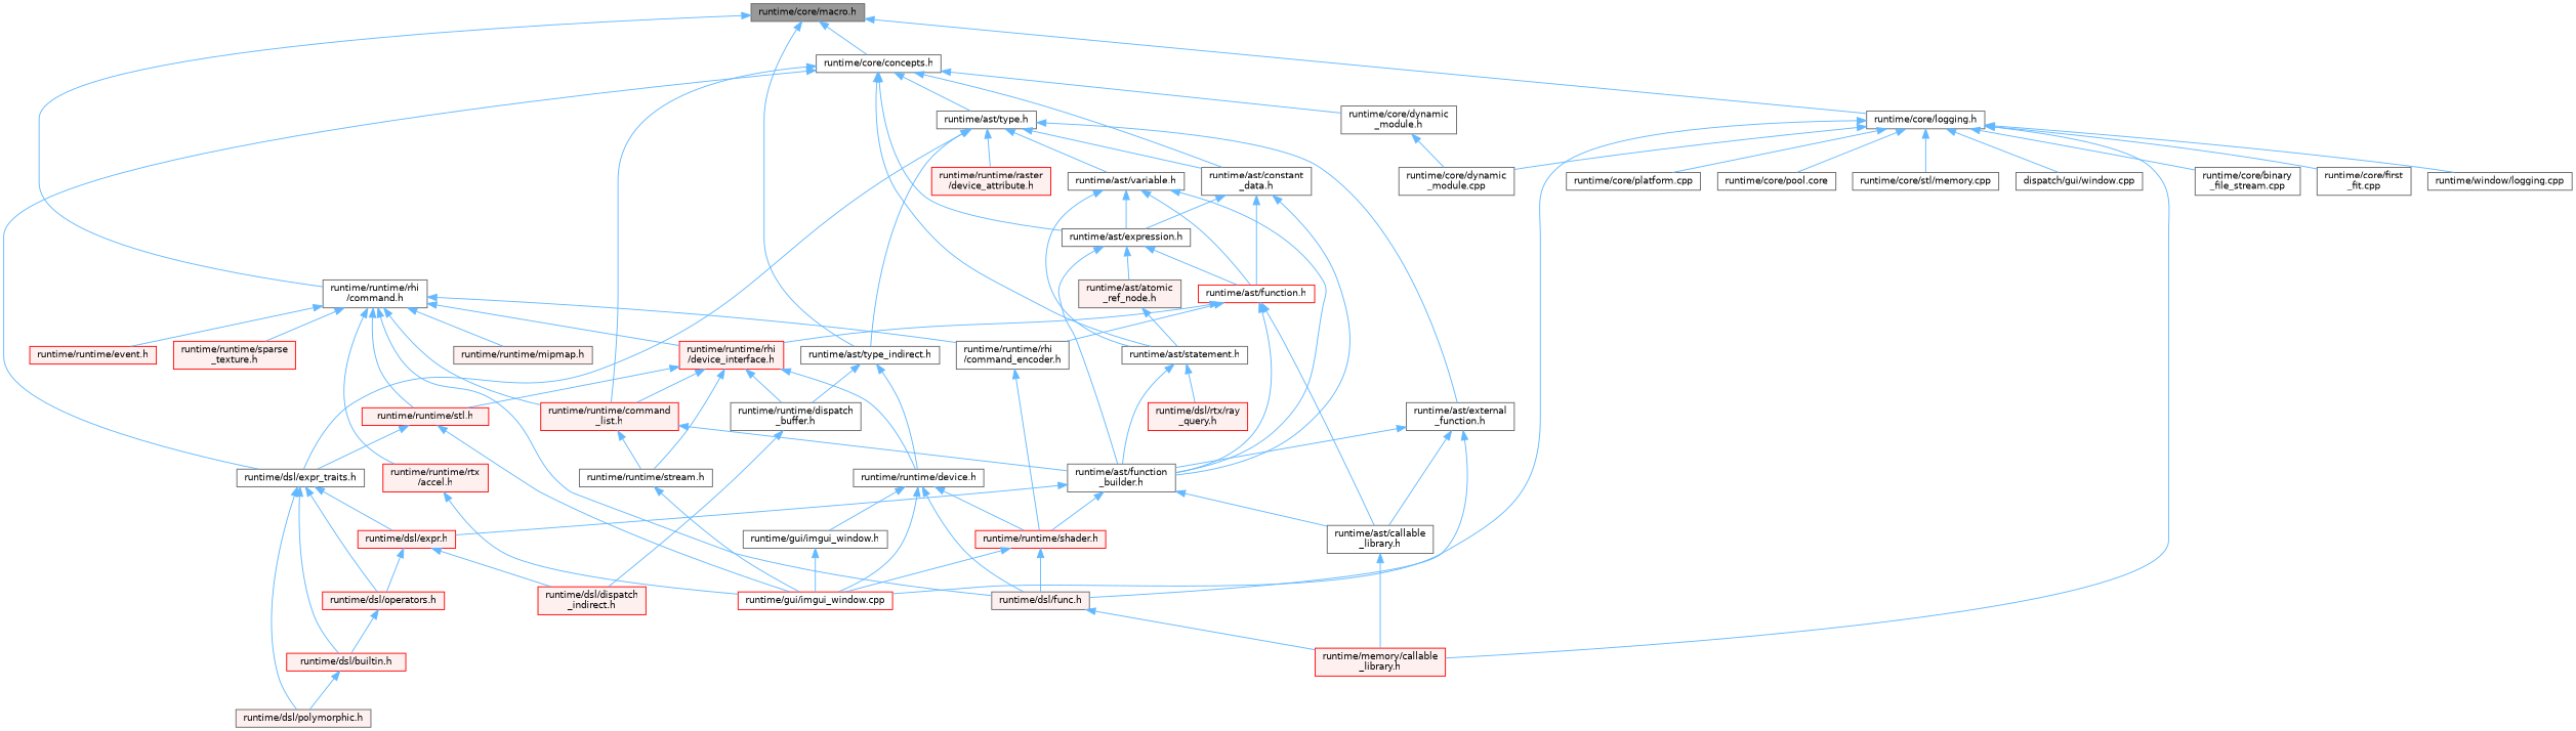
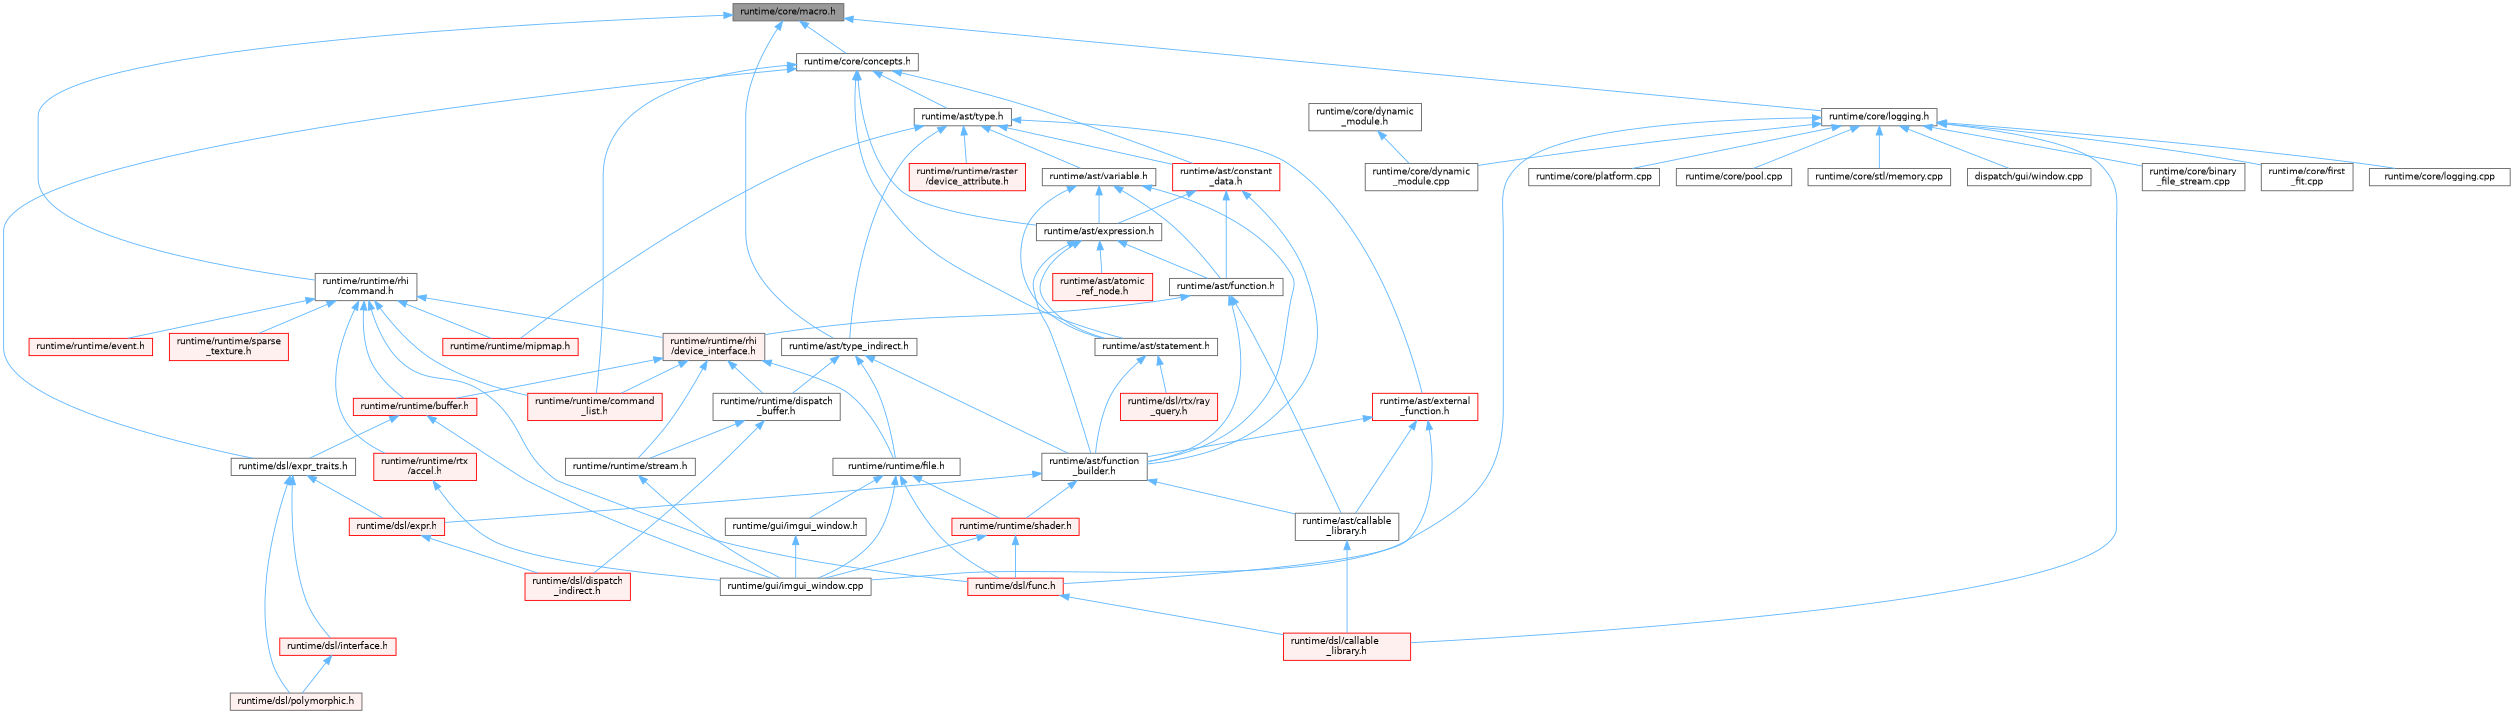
  digraph {
    node [color=grey40 fillcolor=white fontname=Helvetica fontsize=10 shape=box style=filled]
    edge [color=steelblue1 dir=back fontname=Helvetica fontsize=10 labelfontname=Helvetica labelfontsize=10 style=solid]
    n1 [color=gray40 fillcolor=grey60 fontcolor=black height=0.2 label="runtime/core/macro.h" width=0.4]
    n2 [height=0.2 label="runtime/ast/type_indirect.h" width=0.4]
    n3 [height=0.2 label="runtime/core/concepts.h" width=0.4]
    n4 [height=0.2 label="runtime/core/logging.h" width=0.4]
    n5 [height=0.2 label="runtime/runtime/rhi\l/command.h" width=0.4]
    n6 [height=0.2 label="runtime/ast/function\l_builder.h" width=0.4]
-   n7 [height=0.2 label="runtime/runtime/device.h" width=0.4]
+   n7 [height=0.2 label="runtime/runtime/file.h" width=0.4]
    n8 [height=0.2 label="runtime/runtime/dispatch\l_buffer.h" width=0.4]
-   n9 [height=0.2 label="runtime/ast/constant\l_data.h" width=0.4]
+   n9 [color=red height=0.2 label="runtime/ast/constant\l_data.h" width=0.4]
    n10 [height=0.2 label="runtime/ast/expression.h" width=0.4]
    n11 [height=0.2 label="runtime/dsl/expr_traits.h" width=0.4]
    n12 [height=0.2 label="runtime/ast/statement.h" width=0.4]
    n13 [height=0.2 label="runtime/ast/type.h" width=0.4]
    n14 [height=0.2 label="runtime/core/dynamic\l_module.h" width=0.4]
    n15 [color=red fillcolor="#FFF0F0" height=0.2 label="runtime/runtime/command\l_list.h" width=0.4]
-   n16 [color=red fillcolor="#FFF0F0" height=0.2 label="runtime/memory/callable\l_library.h" width=0.4]
-   n17 [color=red height=0.2 label="runtime/gui/imgui_window.cpp" width=0.4]
+   n16 [color=red fillcolor="#FFF0F0" height=0.2 label="runtime/dsl/callable\l_library.h" width=0.4]
+   n17 [height=0.2 label="runtime/gui/imgui_window.cpp" width=0.4]
    n18 [height=0.2 label="runtime/core/dynamic\l_module.cpp" width=0.4]
    n19 [height=0.2 label="runtime/core/binary\l_file_stream.cpp" width=0.4]
    n20 [height=0.2 label="runtime/core/first\l_fit.cpp" width=0.4]
-   n21 [height=0.2 label="runtime/window/logging.cpp" width=0.4]
+   n21 [height=0.2 label="runtime/core/logging.cpp" width=0.4]
    n22 [height=0.2 label="runtime/core/platform.cpp" width=0.4]
-   n23 [height=0.2 label="runtime/core/pool.core" width=0.4]
+   n23 [height=0.2 label="runtime/core/pool.cpp" width=0.4]
    n24 [height=0.2 label="runtime/core/stl/memory.cpp" width=0.4]
    n25 [height=0.2 label="dispatch/gui/window.cpp" width=0.4]
-   n26 [fillcolor="#FFF0F0" height=0.2 label="runtime/dsl/func.h" width=0.4]
-   n27 [height=0.2 label="runtime/runtime/rhi\l/command_encoder.h" width=0.4]
-   n28 [color=red fillcolor="#FFF0F0" height=0.2 label="runtime/runtime/rhi\l/device_interface.h" width=0.4]
-   n29 [color=red fillcolor="#FFF0F0" height=0.2 label="runtime/runtime/stl.h" width=0.4]
+   n26 [color=red fillcolor="#FFF0F0" height=0.2 label="runtime/dsl/func.h" width=0.4]
+   n28 [fillcolor="#FFF0F0" height=0.2 label="runtime/runtime/rhi\l/device_interface.h" width=0.4]
+   n29 [color=red fillcolor="#FFF0F0" height=0.2 label="runtime/runtime/buffer.h" width=0.4]
    n30 [color=red fillcolor="#FFF0F0" height=0.2 label="runtime/runtime/event.h" width=0.4]
-   n31 [fillcolor="#FFF0F0" height=0.2 label="runtime/runtime/mipmap.h" width=0.4]
+   n31 [color=red fillcolor="#FFF0F0" height=0.2 label="runtime/runtime/mipmap.h" width=0.4]
    n32 [color=red fillcolor="#FFF0F0" height=0.2 label="runtime/runtime/rtx\l/accel.h" width=0.4]
    n33 [color=red fillcolor="#FFF0F0" height=0.2 label="runtime/runtime/sparse\l_texture.h" width=0.4]
    n34 [height=0.2 label="runtime/ast/callable\l_library.h" width=0.4]
    n35 [color=red fillcolor="#FFF0F0" height=0.2 label="runtime/dsl/expr.h" width=0.4]
    n36 [color=red fillcolor="#FFF0F0" height=0.2 label="runtime/runtime/shader.h" width=0.4]
    n37 [height=0.2 label="runtime/gui/imgui_window.h" width=0.4]
    n38 [color=red fillcolor="#FFF0F0" height=0.2 label="runtime/dsl/dispatch\l_indirect.h" width=0.4]
-   n39 [color=red fillcolor="#FFF0F0" height=0.2 label="runtime/dsl/operators.h" width=0.4]
-   n40 [color=red fillcolor="#FFF0F0" height=0.2 label="runtime/dsl/builtin.h" width=0.4]
+   n40 [color=red fillcolor="#FFF0F0" height=0.2 label="runtime/dsl/interface.h" width=0.4]
    n41 [fillcolor="#FFF0F0" height=0.2 label="runtime/dsl/polymorphic.h" width=0.4]
-   n42 [color=red height=0.2 label="runtime/ast/function.h" width=0.4]
-   n43 [fillcolor="#FFF0F0" height=0.2 label="runtime/ast/atomic\l_ref_node.h" width=0.4]
+   n42 [height=0.2 label="runtime/ast/function.h" width=0.4]
+   n43 [color=red fillcolor="#FFF0F0" height=0.2 label="runtime/ast/atomic\l_ref_node.h" width=0.4]
    n44 [color=red fillcolor="#FFF0F0" height=0.2 label="runtime/dsl/rtx/ray\l_query.h" width=0.4]
-   n45 [height=0.2 label="runtime/ast/external\l_function.h" width=0.4]
+   n45 [color=red height=0.2 label="runtime/ast/external\l_function.h" width=0.4]
    n46 [height=0.2 label="runtime/ast/variable.h" width=0.4]
    n47 [color=red fillcolor="#FFF0F0" height=0.2 label="runtime/runtime/raster\l/device_attribute.h" width=0.4]
    n48 [height=0.2 label="runtime/runtime/stream.h" width=0.4]
    n1 -> n2
    n1 -> n3
    n1 -> n4
    n1 -> n5
-   n15 -> n6
+   n2 -> n6
    n2 -> n7
    n2 -> n8
    n3 -> n9
    n3 -> n10
    n3 -> n11
    n3 -> n12
    n3 -> n13
-   n3 -> n14
    n3 -> n15
    n4 -> n16
    n4 -> n17
    n4 -> n18
    n4 -> n19
    n4 -> n20
    n4 -> n21
    n4 -> n22
    n4 -> n23
    n4 -> n24
    n4 -> n25
    n5 -> n15
    n5 -> n26
-   n5 -> n27
    n5 -> n28
    n5 -> n29
    n5 -> n30
    n5 -> n31
    n5 -> n32
    n5 -> n33
    n6 -> n34
    n6 -> n35
    n6 -> n36
    n7 -> n17
    n7 -> n26
    n7 -> n36
    n7 -> n37
    n8 -> n38
    n9 -> n6
    n9 -> n10
    n9 -> n42
    n10 -> n6
-   n43 -> n12
+   n10 -> n12
    n10 -> n42
    n10 -> n43
    n11 -> n35
-   n11 -> n39
    n11 -> n40
    n11 -> n41
    n12 -> n6
    n12 -> n44
    n13 -> n2
    n13 -> n9
-   n13 -> n11
+   n13 -> n31
    n13 -> n45
    n13 -> n46
    n13 -> n47
    n14 -> n18
-   n15 -> n48
+   n8 -> n48
    n26 -> n16
-   n27 -> n36
    n28 -> n7
    n28 -> n8
    n28 -> n15
    n28 -> n29
    n28 -> n48
    n29 -> n11
    n29 -> n17
    n32 -> n17
    n34 -> n16
    n35 -> n38
-   n35 -> n39
    n36 -> n17
    n36 -> n26
    n37 -> n17
-   n39 -> n40
    n40 -> n41
    n42 -> n6
-   n42 -> n27
    n42 -> n28
    n42 -> n34
    n45 -> n6
    n45 -> n26
    n45 -> n34
    n46 -> n6
    n46 -> n10
    n46 -> n12
    n46 -> n42
    n48 -> n17
  }
